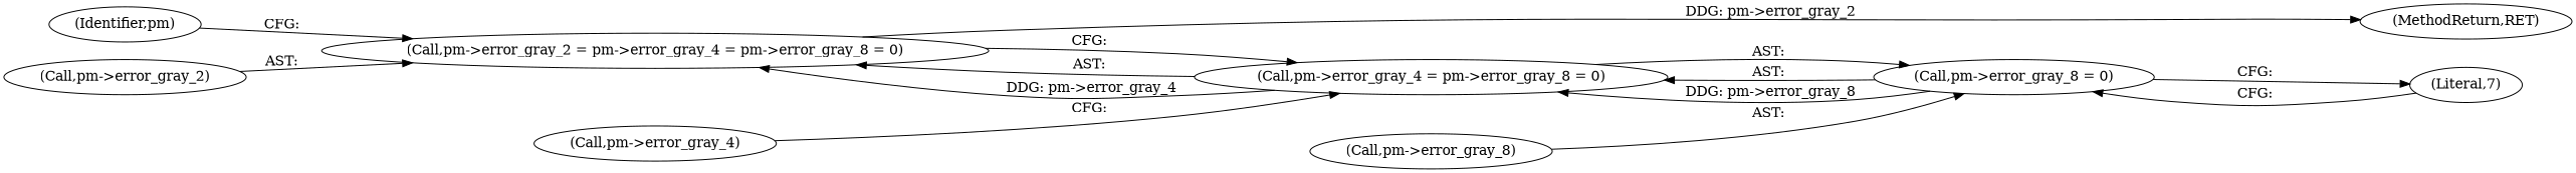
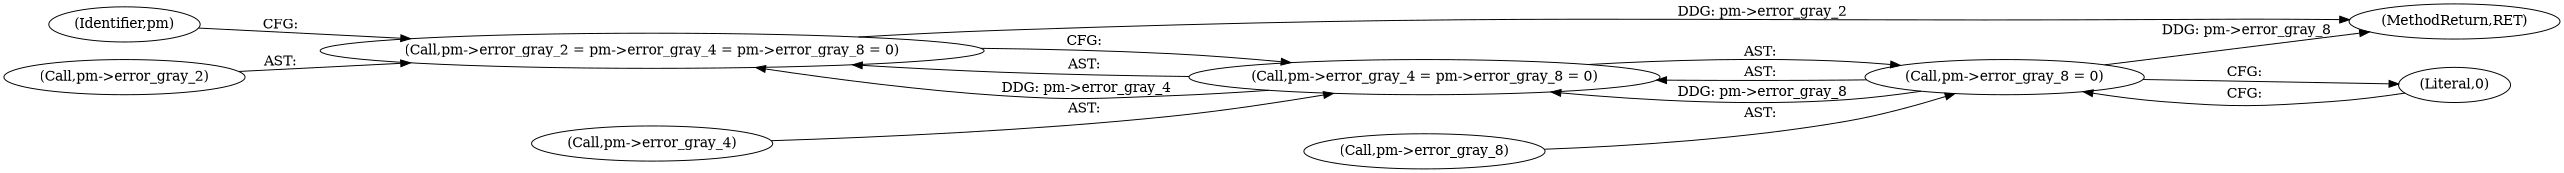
  digraph {
    rankdir=LR
    n1 [label="(Call,pm->error_gray_2 = pm->error_gray_4 = pm->error_gray_8 = 0)"]
    n2 [label="(Call,pm->error_gray_4 = pm->error_gray_8 = 0)"]
    n3 [label="(MethodReturn,RET)"]
    n4 [label="(Call,pm->error_gray_8 = 0)"]
-   n5 [label="(Literal,7)"]
+   n5 [label="(Literal,0)"]
    n6 [label="(Call,pm->error_gray_8)"]
    n7 [label="(Call,pm->error_gray_4)"]
    n8 [label="(Identifier,pm)"]
    n9 [label="(Call,pm->error_gray_2)"]
    n1 -> n2 [label="CFG: "]
    n1 -> n3 [label="DDG: pm->error_gray_2"]
    n2 -> n1 [label="AST: "]
    n2 -> n1 [label="DDG: pm->error_gray_4"]
    n2 -> n4 [label="AST: "]
    n4 -> n2 [label="AST: "]
    n4 -> n2 [label="DDG: pm->error_gray_8"]
+   n4 -> n3 [label="DDG: pm->error_gray_8"]
    n4 -> n5 [label="CFG: "]
    n5 -> n4 [label="CFG: "]
    n6 -> n4 [label="AST: "]
-   n7 -> n2 [label="CFG: "]
+   n7 -> n2 [label="AST: "]
    n8 -> n1 [label="CFG: "]
    n9 -> n1 [label="AST: "]
  }
